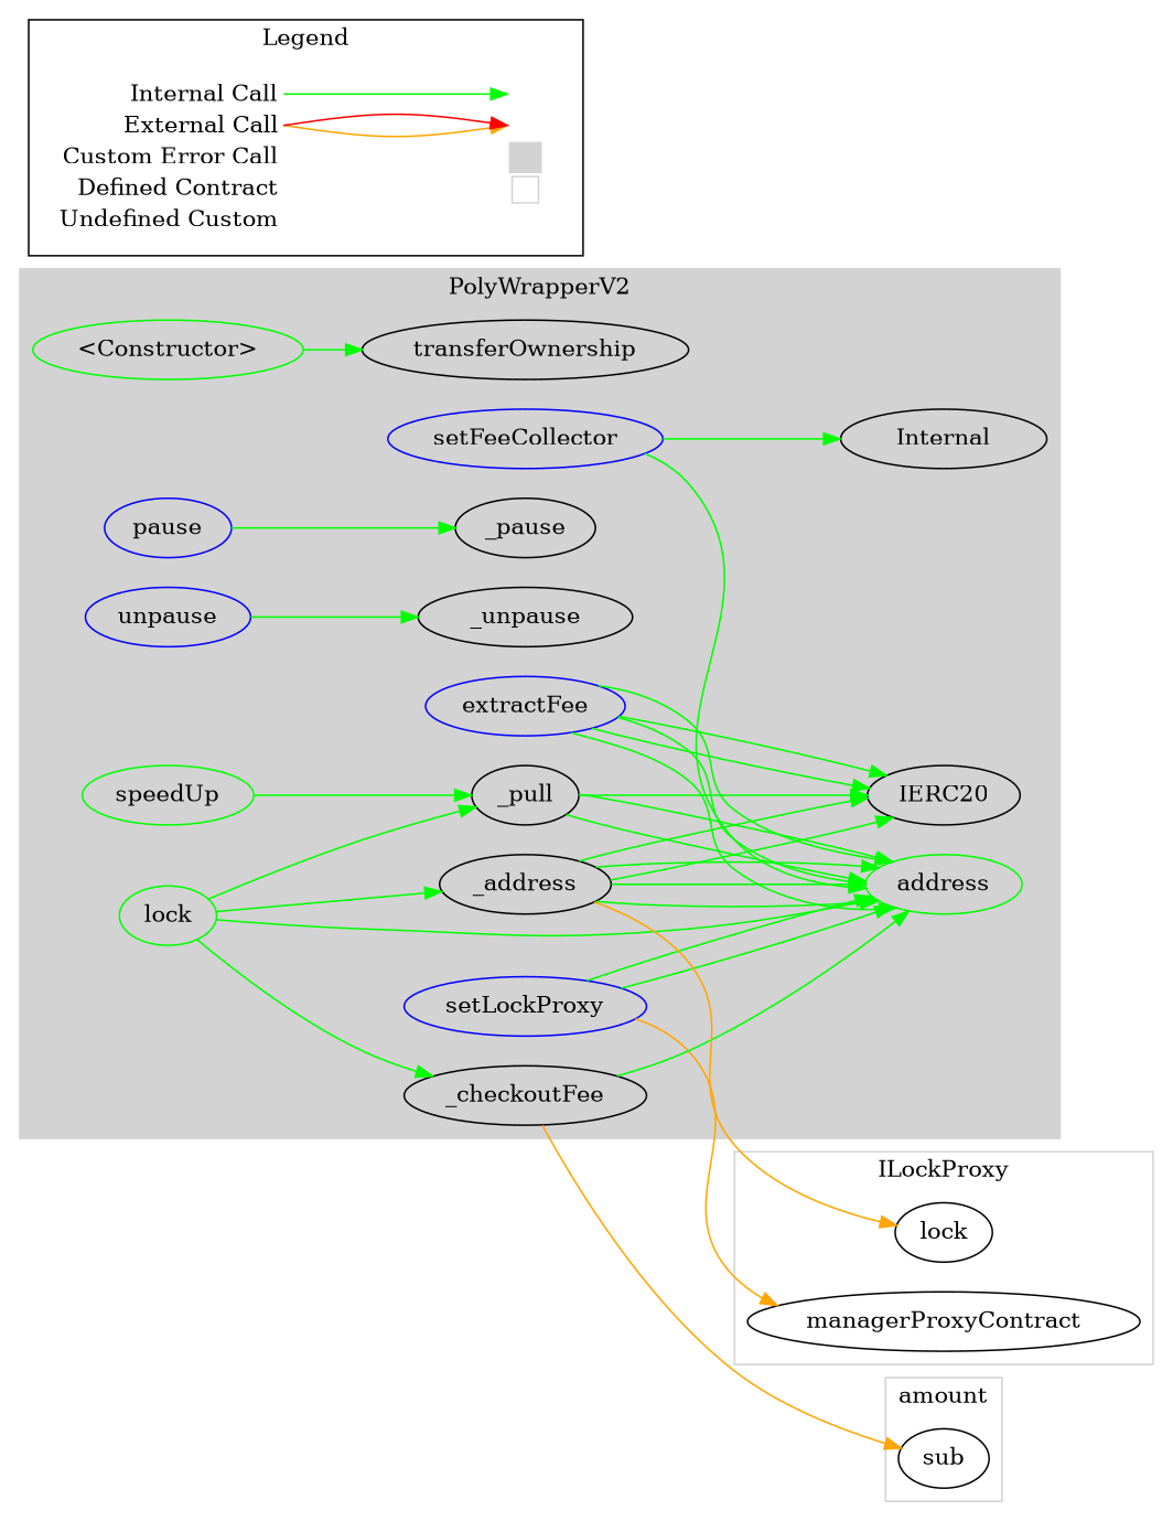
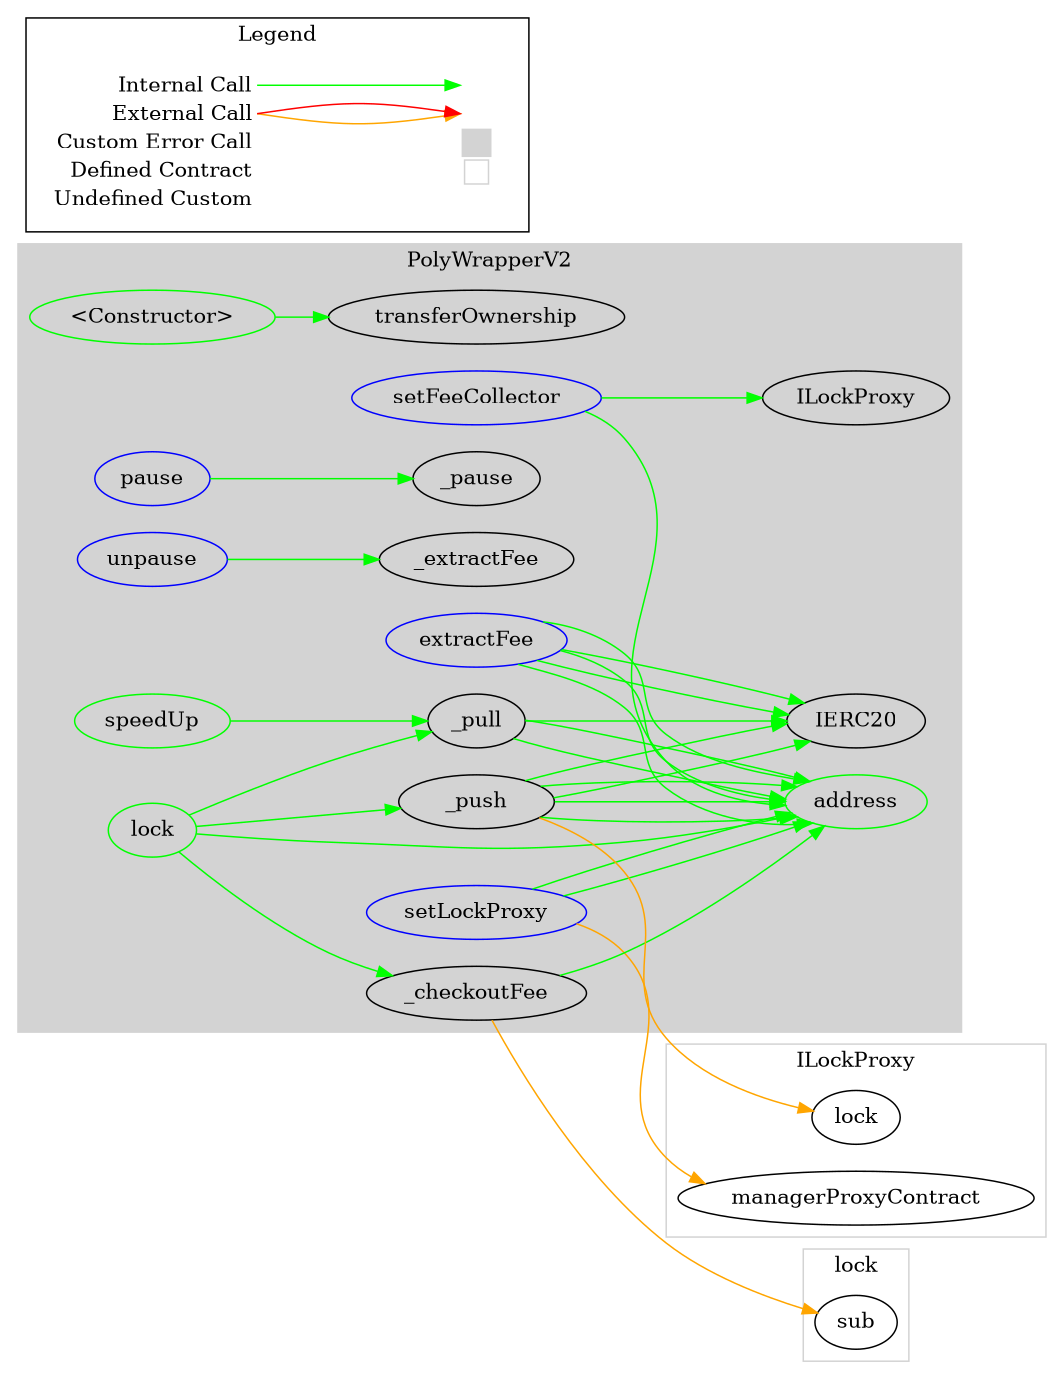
  digraph {
    compound=true
    rankdir=LR
    edge [color=green]
    n1 [color=green label="<Constructor>"]
    n2 [color=blue label=setFeeCollector]
    n3 [color=blue label=setLockProxy]
    n4 [color=blue label=pause]
    n5 [color=blue label=unpause]
    n6 [color=blue label=extractFee]
    n7 [color=green label=lock]
    n8 [color=green label=speedUp]
    n9 [label=_pull]
    n10 [label=_checkoutFee]
-   n11 [label=_address]
+   n11 [label=_push]
    n12 [label=transferOwnership]
    n13 [color=green label=address]
-   n14 [label=Internal]
+   n14 [label=ILockProxy]
    n15 [label=_pause]
-   n16 [label=_unpause]
+   n16 [label=_extractFee]
    n17 [label=IERC20]
    n18 [label=managerProxyContract]
    n19 [label=lock]
    n20 [label=sub]
    n21 [label=<<table border="0" cellpadding="2" cellspacing="0" cellborder="0">   <tr><td align="right" port="i1">Internal Call</td></tr>   <tr><td align="right" port="i2">External Call</td></tr>   <tr><td align="right" port="i2">Custom Error Call</td></tr>   <tr><td align="right" port="i3">Defined Contract</td></tr>   <tr><td align="right" port="i4">Undefined Custom</td></tr>   </table>> shape=plaintext]
    n22 [label=<<table border="0" cellpadding="2" cellspacing="0" cellborder="0">   <tr><td port="i1">&nbsp;&nbsp;&nbsp;</td></tr>   <tr><td port="i2">&nbsp;&nbsp;&nbsp;</td></tr>   <tr><td port="i3" bgcolor="lightgray">&nbsp;&nbsp;&nbsp;</td></tr>   <tr><td port="i4">     <table border="1" cellborder="0" cellspacing="0" cellpadding="7" color="lightgray">       <tr>        <td></td>       </tr>      </table>   </td></tr>   </table>> shape=plaintext]
    subgraph cluster_1 {
      bgcolor=lightgray
      color=lightgray
      label=PolyWrapperV2
      style=filled
      n1
      n2
      n3
      n4
      n5
      n6
      n7
      n8
      n9
      n10
      n11
      n12
      n13
      n14
      n15
      n16
      n17
    }
    subgraph cluster_2 {
      color=lightgray
      label=ILockProxy
      n18
      n19
    }
    subgraph cluster_3 {
      color=lightgray
-     label=amount
+     label=lock
      n20
    }
    subgraph cluster_4 {
      label=Legend
      n21
      n22
    }
    n1 -> n12
    n2 -> n13
    n2 -> n14
    n3 -> n13
    n3 -> n13
    n3 -> n18 [color=orange]
    n4 -> n15
    n5 -> n16
    n6 -> n13
    n6 -> n13
    n6 -> n13
    n6 -> n17
    n6 -> n17
    n7 -> n9
    n7 -> n10
    n7 -> n11
    n7 -> n13
    n8 -> n9
    n9 -> n13
    n9 -> n13
    n9 -> n17
    n10 -> n13
    n10 -> n20 [color=orange]
    n11 -> n13
    n11 -> n13
    n11 -> n13
    n11 -> n17
    n11 -> n17
    n11 -> n19 [color=orange]
    n21 -> n22 [headport="i1:w" tailport="i1:e"]
    n21 -> n22 [color=orange headport="i2:w" tailport="i2:e"]
    n21 -> n22 [color=red headport="i2:w" tailport="i2:e"]
  }
